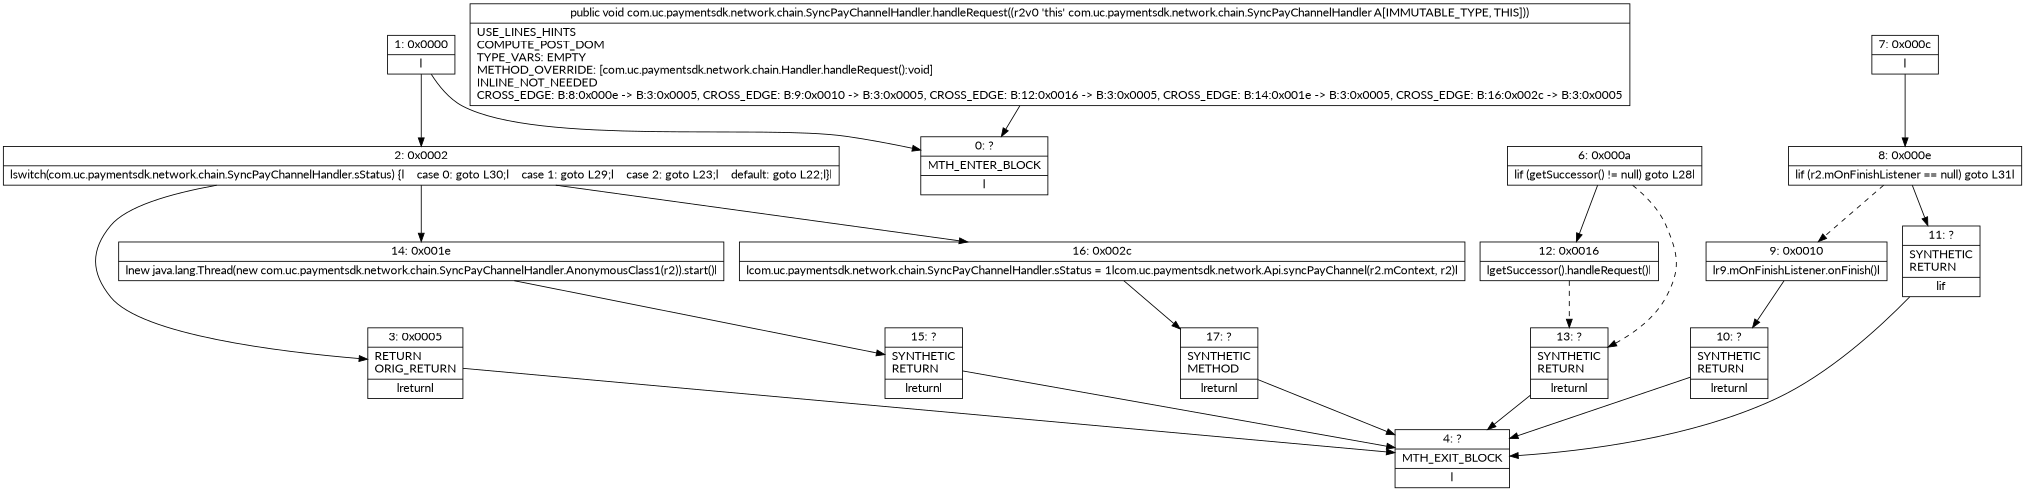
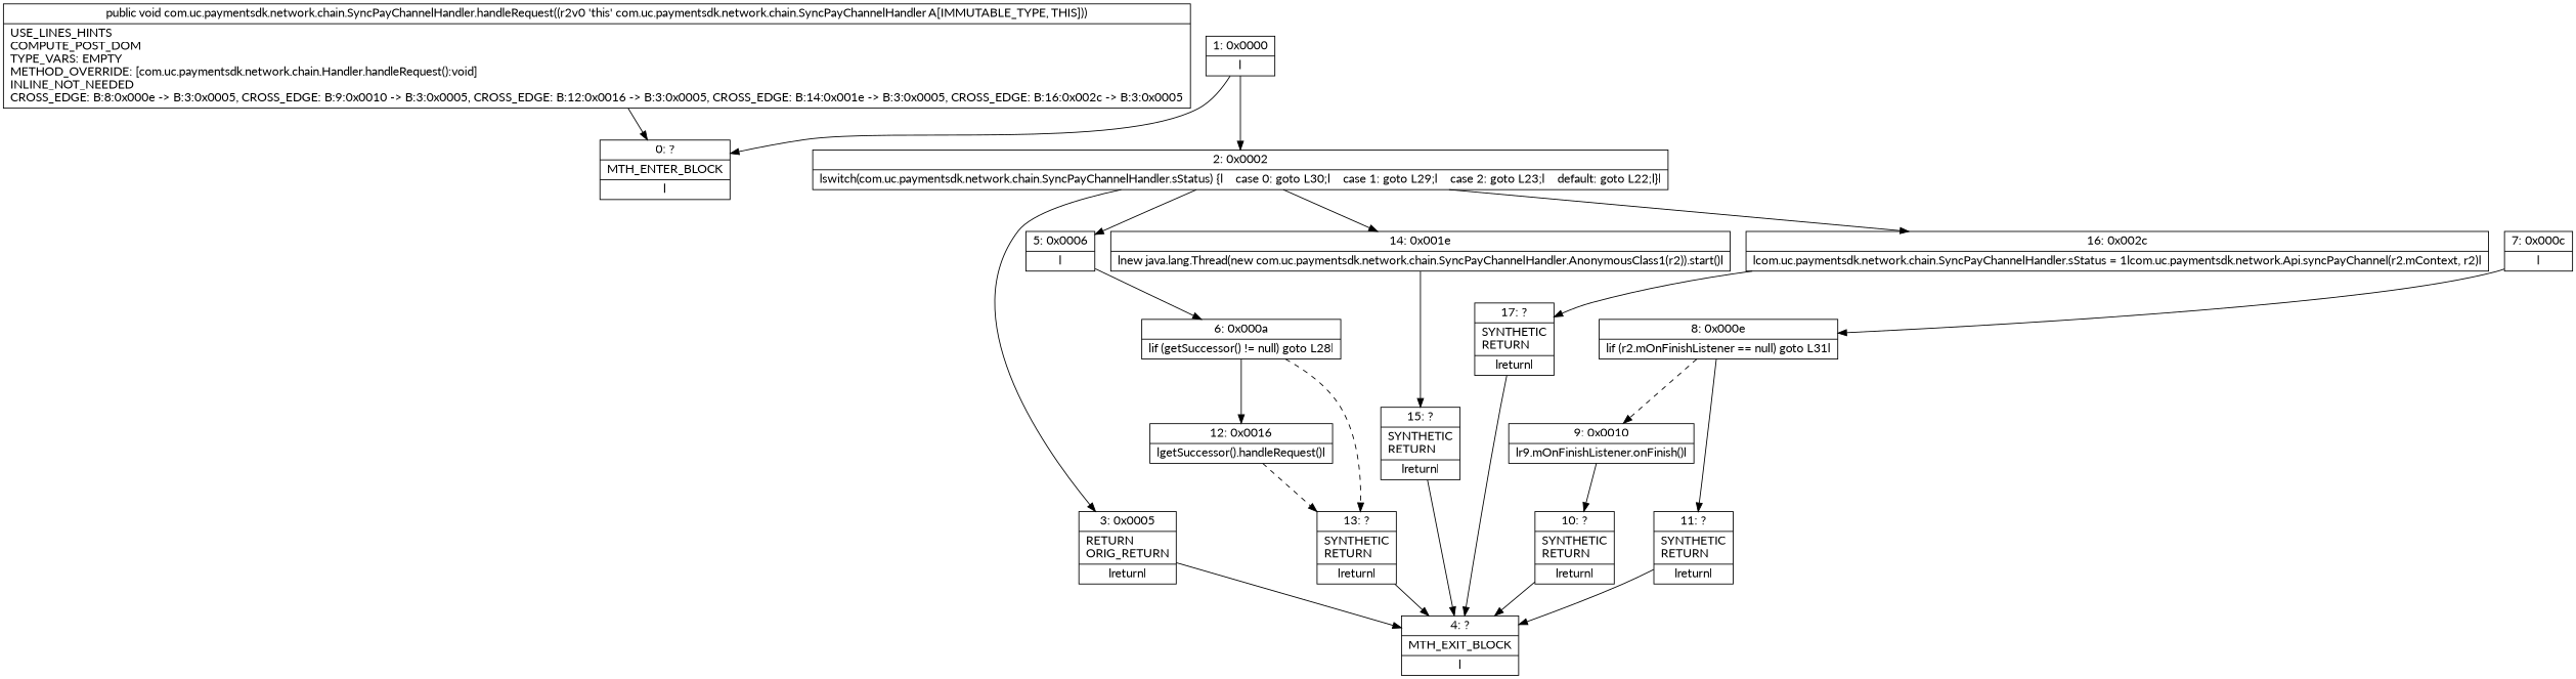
  digraph {
    fontname=Lato
    node [fontname=Lato shape=record]
    edge [fontname=Lato]
    n1 [label="{0\:\ ?|MTH_ENTER_BLOCK\l|l}"]
    n2 [label="{1\:\ 0x0000|l}"]
    n3 [label="{2\:\ 0x0002|lswitch(com.uc.paymentsdk.network.chain.SyncPayChannelHandler.sStatus) \{l    case 0: goto L30;l    case 1: goto L29;l    case 2: goto L23;l    default: goto L22;l\}l}"]
    n4 [label="{3\:\ 0x0005|RETURN\lORIG_RETURN\l|lreturnl}"]
+   n5 [label="{5\:\ 0x0006|l}"]
    n6 [label="{14\:\ 0x001e|lnew java.lang.Thread(new com.uc.paymentsdk.network.chain.SyncPayChannelHandler.AnonymousClass1(r2)).start()l}"]
    n7 [label="{16\:\ 0x002c|lcom.uc.paymentsdk.network.chain.SyncPayChannelHandler.sStatus = 1lcom.uc.paymentsdk.network.Api.syncPayChannel(r2.mContext, r2)l}"]
    n8 [label="{4\:\ ?|MTH_EXIT_BLOCK\l|l}"]
    n9 [label="{6\:\ 0x000a|lif (getSuccessor() != null) goto L28l}"]
    n10 [label="{15\:\ ?|SYNTHETIC\lRETURN\l|lreturnl}"]
-   n11 [label="{17\:\ ?|SYNTHETIC\lMETHOD\l|lreturnl}"]
+   n11 [label="{17\:\ ?|SYNTHETIC\lRETURN\l|lreturnl}"]
    n12 [label="{12\:\ 0x0016|lgetSuccessor().handleRequest()l}"]
    n13 [label="{13\:\ ?|SYNTHETIC\lRETURN\l|lreturnl}"]
    n14 [label="{7\:\ 0x000c|l}"]
    n15 [label="{8\:\ 0x000e|lif (r2.mOnFinishListener == null) goto L31l}"]
    n16 [label="{9\:\ 0x0010|lr9.mOnFinishListener.onFinish()l}"]
-   n17 [label="{11\:\ ?|SYNTHETIC\lRETURN\l|lif}"]
+   n17 [label="{11\:\ ?|SYNTHETIC\lRETURN\l|lreturnl}"]
    n18 [label="{10\:\ ?|SYNTHETIC\lRETURN\l|lreturnl}"]
    n19 [label="{public void com.uc.paymentsdk.network.chain.SyncPayChannelHandler.handleRequest((r2v0 'this' com.uc.paymentsdk.network.chain.SyncPayChannelHandler A[IMMUTABLE_TYPE, THIS]))  | USE_LINES_HINTS\lCOMPUTE_POST_DOM\lTYPE_VARS: EMPTY\lMETHOD_OVERRIDE: [com.uc.paymentsdk.network.chain.Handler.handleRequest():void]\lINLINE_NOT_NEEDED\lCROSS_EDGE: B:8:0x000e \-\> B:3:0x0005, CROSS_EDGE: B:9:0x0010 \-\> B:3:0x0005, CROSS_EDGE: B:12:0x0016 \-\> B:3:0x0005, CROSS_EDGE: B:14:0x001e \-\> B:3:0x0005, CROSS_EDGE: B:16:0x002c \-\> B:3:0x0005\l}"]
    n2 -> n1
    n2 -> n3
    n3 -> n4
+   n3 -> n5
    n3 -> n6
    n3 -> n7
    n4 -> n8
+   n5 -> n9
    n6 -> n10
    n7 -> n11
    n9 -> n12
    n9 -> n13 [style=dashed]
    n10 -> n8
    n11 -> n8
    n12 -> n13 [style=dashed]
    n13 -> n8
    n14 -> n15
    n15 -> n16 [style=dashed]
    n15 -> n17
    n16 -> n18
    n17 -> n8
    n18 -> n8
    n19 -> n1
  }
